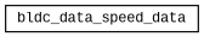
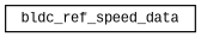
  digraph {
    rankdir=LR
    fontname="Liberation Mono"
-   n1 [color=black fillcolor=white fontname="Liberation Mono" fontsize=10 height=0.2 label=bldc_data_speed_data shape=box style=filled width=0.4]
+   n1 [color=black fillcolor=white fontname="Liberation Mono" fontsize=10 height=0.2 label=bldc_ref_speed_data shape=box style=filled width=0.4]
  }
